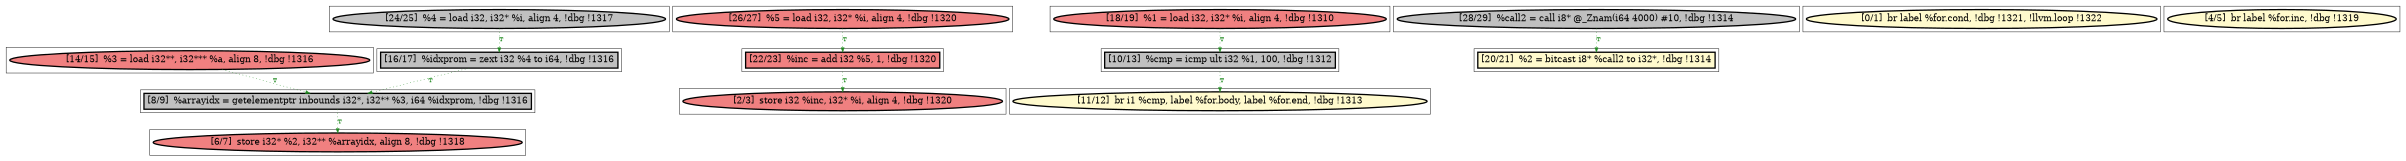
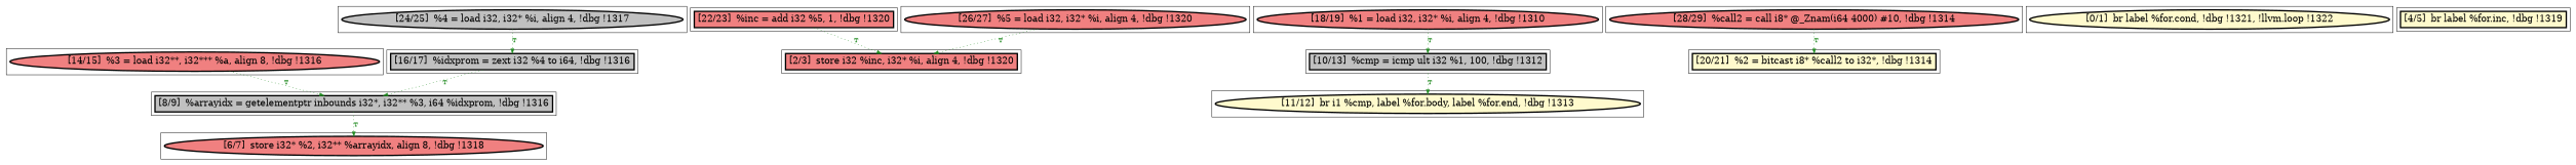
  digraph {
    node [fillcolor=lightcoral fontsize=20 penwidth=3.0 shape=ellipse style=filled]
    edge [color=forestgreen fontcolor=forestgreen style=dotted]
    n1 [fillcolor=grey label="[16/17]  %idxprom = zext i32 %4 to i64, !dbg !1316" shape=rectangle]
    n2 [label="[22/23]  %inc = add i32 %5, 1, !dbg !1320" shape=rectangle]
    n3 [fillcolor=grey label="[24/25]  %4 = load i32, i32* %i, align 4, !dbg !1317"]
    n4 [fillcolor=lemonchiffon label="[11/12]  br i1 %cmp, label %for.body, label %for.end, !dbg !1313"]
-   n5 [fillcolor=grey label="[28/29]  %call2 = call i8* @_Znam(i64 4000) #10, !dbg !1314"]
+   n5 [label="[28/29]  %call2 = call i8* @_Znam(i64 4000) #10, !dbg !1314"]
    n6 [label="[26/27]  %5 = load i32, i32* %i, align 4, !dbg !1320"]
    n7 [label="[18/19]  %1 = load i32, i32* %i, align 4, !dbg !1310"]
    n8 [label="[14/15]  %3 = load i32**, i32*** %a, align 8, !dbg !1316"]
    n9 [fillcolor=lemonchiffon label="[0/1]  br label %for.cond, !dbg !1321, !llvm.loop !1322"]
    n10 [fillcolor=lemonchiffon label="[20/21]  %2 = bitcast i8* %call2 to i32*, !dbg !1314" shape=rectangle]
    n11 [fillcolor=grey label="[10/13]  %cmp = icmp ult i32 %1, 100, !dbg !1312" shape=rectangle]
-   n12 [label="[2/3]  store i32 %inc, i32* %i, align 4, !dbg !1320"]
-   n13 [fillcolor=lemonchiffon label="[4/5]  br label %for.inc, !dbg !1319"]
+   n12 [label="[2/3]  store i32 %inc, i32* %i, align 4, !dbg !1320" shape=box]
+   n13 [fillcolor=lemonchiffon label="[4/5]  br label %for.inc, !dbg !1319" shape=box]
    n14 [label="[6/7]  store i32* %2, i32** %arrayidx, align 8, !dbg !1318"]
    n15 [fillcolor=grey label="[8/9]  %arrayidx = getelementptr inbounds i32*, i32** %3, i64 %idxprom, !dbg !1316" shape=rectangle]
    subgraph cluster_1 {
      n1
    }
    subgraph cluster_2 {
      n2
    }
    subgraph cluster_3 {
      n3
    }
    subgraph cluster_4 {
      n4
    }
    subgraph cluster_5 {
      n5
    }
    subgraph cluster_6 {
      n6
    }
    subgraph cluster_7 {
      n7
    }
    subgraph cluster_8 {
      n8
    }
    subgraph cluster_9 {
      n9
    }
    subgraph cluster_10 {
      n10
    }
    subgraph cluster_11 {
      n11
    }
    subgraph cluster_12 {
      n12
    }
    subgraph cluster_13 {
      n13
    }
    subgraph cluster_14 {
      n14
    }
    subgraph cluster_15 {
      n15
    }
    n1 -> n15 [label=T]
    n2 -> n12 [label=T]
    n3 -> n1 [label=T]
    n5 -> n10 [label=T]
-   n6 -> n2 [label=T]
+   n6 -> n12 [label=T]
    n7 -> n11 [label=T]
    n8 -> n15 [label=T]
    n11 -> n4 [label=T]
    n15 -> n14 [label=T]
  }
